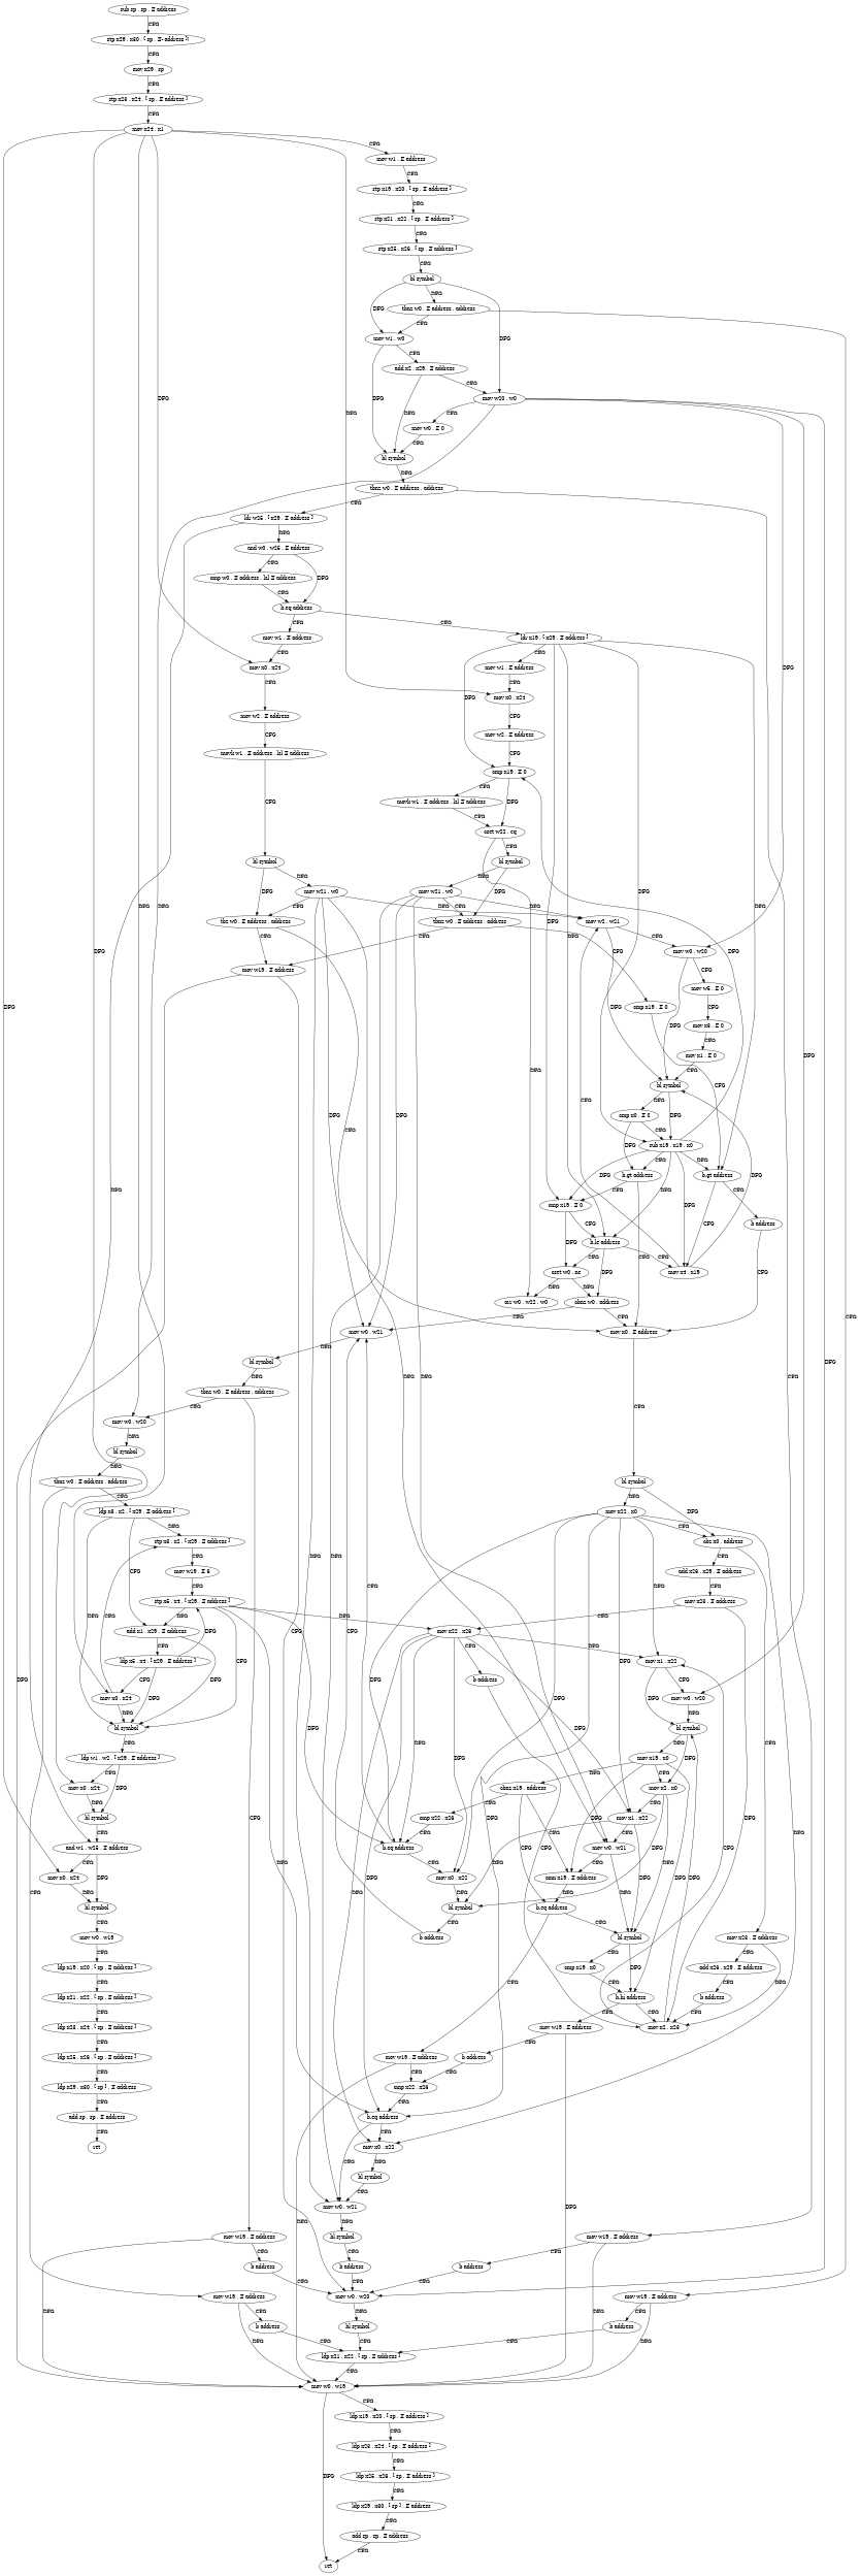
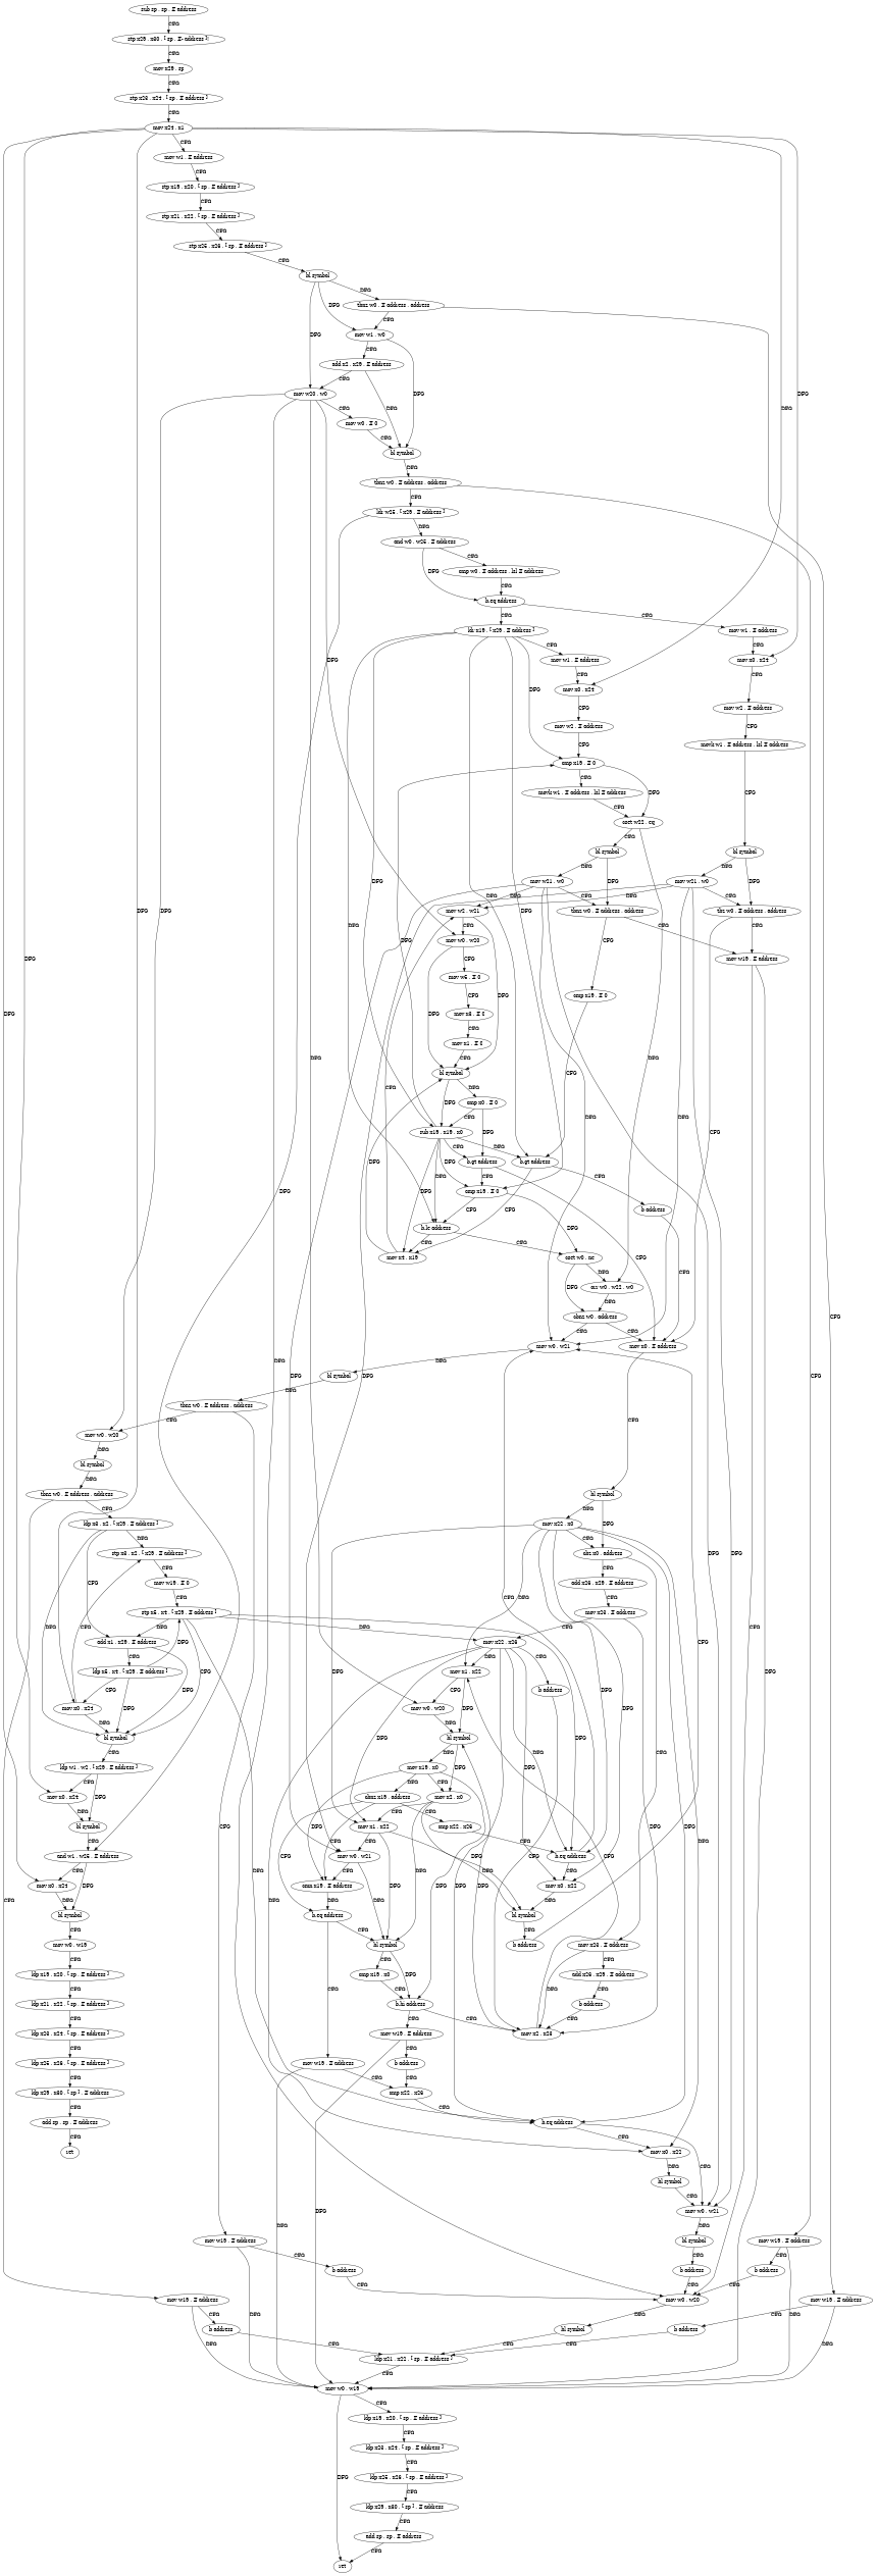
  digraph {
    n1 [label="sub sp , sp , # address"]
    n2 [label="stp x29 , x30 , [ sp , #- address ]!"]
    n3 [label="mov x29 , sp"]
    n4 [label="stp x23 , x24 , [ sp , # address ]"]
    n5 [label="mov x24 , x1"]
    n6 [label="mov w1 , # address"]
    n7 [label="mov x0 , x24"]
    n8 [label="mov x0 , x24"]
    n9 [label="mov x0 , x24"]
    n10 [label="mov x0 , x24"]
    n11 [label="mov x0 , x24"]
    n12 [label="stp x19 , x20 , [ sp , # address ]"]
    n13 [label="mov w2 , # address"]
    n14 [label="mov w2 , # address"]
    n15 [label="stp x3 , x2 , [ x29 , # address ]"]
    n16 [label="bl symbol"]
    n17 [label="bl symbol"]
    n18 [label="bl symbol"]
    n19 [label="stp x21 , x22 , [ sp , # address ]"]
    n20 [label="stp x25 , x26 , [ sp , # address ]"]
    n21 [label="bl symbol"]
    n22 [label="tbnz w0 , # address , address"]
    n23 [label="mov w1 , w0"]
    n24 [label="mov w20 , w0"]
    n25 [label="mov w19 , # address"]
    n26 [label="add x2 , x29 , # address"]
    n27 [label="bl symbol"]
    n28 [label="mov w0 , # 0"]
    n29 [label="mov w0 , w20"]
    n30 [label="mov w0 , w20"]
    n31 [label="mov w0 , w20"]
    n32 [label="mov w0 , w20"]
    n33 [label="b address"]
    n34 [label="mov w0 , w19"]
    n35 [label="ldp x21 , x22 , [ sp , # address ]"]
    n36 [label="ldp x19 , x20 , [ sp , # address ]"]
    n37 [label=ret]
    n38 [label="tbnz w0 , # address , address"]
    n39 [label="bl symbol"]
    n40 [label="bl symbol"]
    n41 [label="mov w5 , # 0"]
    n42 [label="bl symbol"]
    n43 [label="bl symbol"]
    n44 [label="mov w19 , # address"]
    n45 [label="ldr w25 , [ x29 , # address ]"]
    n46 [label="b address"]
    n47 [label="and w0 , w25 , # address"]
    n48 [label="and w1 , w25 , # address"]
    n49 [label="cmp w0 , # address , lsl # address"]
    n50 [label="b.eq address"]
    n51 [label="ldp x23 , x24 , [ sp , # address ]"]
    n52 [label="ldp x25 , x26 , [ sp , # address ]"]
    n53 [label="ldp x29 , x30 , [ sp ] , # address"]
    n54 [label="add sp , sp , # address"]
    n55 [label="ldr x19 , [ x29 , # address ]"]
    n56 [label="mov w1 , # address"]
    n57 [label="mov w1 , # address"]
    n58 [label="cmp x19 , # 0"]
    n59 [label="b.gt address"]
    n60 [label="sub x19 , x19 , x0"]
    n61 [label="cmp x19 , # 0"]
    n62 [label="b.le address"]
    n63 [label="movk w1 , # address , lsl # address"]
    n64 [label="cset w22 , eq"]
    n65 [label="mov x4 , x19"]
    n66 [label="b address"]
    n67 [label="mov w2 , w21"]
    n68 [label="b.gt address"]
    n69 [label="cset w0 , ne"]
    n70 [label="bl symbol"]
    n71 [label="orr w0 , w22 , w0"]
    n72 [label="mov w21 , w0"]
    n73 [label="tbnz w0 , # address , address"]
    n74 [label="cbnz w0 , address"]
    n75 [label="mov w0 , w21"]
    n76 [label="mov w0 , w21"]
    n77 [label="mov w0 , w21"]
    n78 [label="mov w19 , # address"]
    n79 [label="cmp x19 , # 0"]
    n80 [label="cmn x19 , # address"]
    n81 [label="bl symbol"]
    n82 [label="bl symbol"]
    n83 [label="bl symbol"]
    n84 [label="movk w1 , # address , lsl # address"]
    n85 [label="bl symbol"]
    n86 [label="mov w21 , w0"]
    n87 [label="tbz w0 , # address , address"]
    n88 [label="mov x0 , # address"]
    n89 [label="bl symbol"]
    n90 [label="mov x22 , x0"]
    n91 [label="cbz x0 , address"]
    n92 [label="cmp x0 , # 0"]
    n93 [label="mov x1 , x22"]
    n94 [label="mov x1 , x22"]
    n95 [label="b.eq address"]
    n96 [label="mov x0 , x22"]
    n97 [label="mov x0 , x22"]
    n98 [label="b.eq address"]
    n99 [label="add x26 , x29 , # address"]
    n100 [label="mov x23 , # address"]
    n101 [label="bl symbol"]
    n102 [label="bl symbol"]
    n103 [label="mov x23 , # address"]
    n104 [label="mov x2 , x23"]
    n105 [label="add x26 , x29 , # address"]
    n106 [label="mov x22 , x26"]
    n107 [label="b address"]
    n108 [label="mov x3 , # 0"]
    n109 [label="mov x1 , # 0"]
    n110 [label="b address"]
    n111 [label="mov x19 , x0"]
    n112 [label="mov x2 , x0"]
    n113 [label="cbnz x19 , address"]
    n114 [label="b.hi address"]
    n115 [label="b.eq address"]
    n116 [label="cmp x22 , x26"]
    n117 [label="mov w19 , # address"]
    n118 [label="cmp x19 , x0"]
    n119 [label="b address"]
    n120 [label="mov w19 , # address"]
    n121 [label="cmp x22 , x26"]
    n122 [label="tbnz w0 , # address , address"]
    n123 [label="mov w19 , # address"]
    n124 [label="b address"]
    n125 [label="tbnz w0 , # address , address"]
    n126 [label="b address"]
    n127 [label="mov w19 , # address"]
    n128 [label="ldp x3 , x2 , [ x29 , # address ]"]
    n129 [label="b address"]
    n130 [label="add x1 , x29 , # address"]
    n131 [label="ldp x5 , x4 , [ x29 , # address ]"]
-   n132 [label="mov w19 , # 6"]
+   n132 [label="mov w19 , # 0"]
    n133 [label="ldp w1 , w2 , [ x29 , # address ]"]
    n134 [label="b address"]
    n135 [label="stp x5 , x4 , [ x29 , # address ]"]
    n136 [label="mov w0 , w19"]
    n137 [label="ldp x19 , x20 , [ sp , # address ]"]
    n138 [label="ldp x21 , x22 , [ sp , # address ]"]
    n139 [label="ldp x23 , x24 , [ sp , # address ]"]
    n140 [label="ldp x25 , x26 , [ sp , # address ]"]
    n141 [label="ldp x29 , x30 , [ sp ] , # address"]
    n142 [label="add sp , sp , # address"]
    n143 [label=ret]
    n1 -> n2 [label=CFG]
    n2 -> n3 [label=CFG]
    n3 -> n4 [label=CFG]
    n4 -> n5 [label=CFG]
    n5 -> n6 [label=CFG]
    n5 -> n7 [label=DFG]
    n5 -> n8 [label=DFG]
    n5 -> n9 [label=DFG]
    n5 -> n10 [label=DFG]
    n5 -> n11 [label=DFG]
    n6 -> n12 [label=CFG]
    n7 -> n13 [label=CFG]
    n8 -> n14 [label=CFG]
    n9 -> n15 [label=CFG]
    n9 -> n16 [label=DFG]
    n10 -> n17 [label=DFG]
    n11 -> n18 [label=DFG]
    n12 -> n19 [label=CFG]
    n13 -> n58 [label=CFG]
    n14 -> n84 [label=CFG]
    n15 -> n132 [label=CFG]
    n16 -> n133 [label=CFG]
    n17 -> n48 [label=CFG]
    n18 -> n136 [label=CFG]
    n19 -> n20 [label=CFG]
    n20 -> n21 [label=CFG]
    n21 -> n22 [label=DFG]
    n21 -> n23 [label=DFG]
    n21 -> n24 [label=DFG]
    n22 -> n23 [label=CFG]
    n22 -> n25 [label=CFG]
    n23 -> n26 [label=CFG]
    n23 -> n27 [label=DFG]
    n24 -> n28 [label=CFG]
    n24 -> n29 [label=DFG]
    n24 -> n30 [label=DFG]
    n24 -> n31 [label=DFG]
    n24 -> n32 [label=DFG]
    n25 -> n33 [label=CFG]
    n25 -> n34 [label=DFG]
    n26 -> n24 [label=CFG]
    n26 -> n27 [label=DFG]
    n27 -> n38 [label=DFG]
    n28 -> n27 [label=CFG]
    n29 -> n39 [label=DFG]
    n30 -> n40 [label=DFG]
    n30 -> n41 [label=CFG]
    n31 -> n42 [label=DFG]
    n32 -> n43 [label=DFG]
    n33 -> n35 [label=CFG]
    n34 -> n36 [label=CFG]
    n34 -> n37 [label=DFG]
    n35 -> n34 [label=CFG]
    n36 -> n51 [label=CFG]
    n38 -> n44 [label=CFG]
    n38 -> n45 [label=CFG]
    n39 -> n35 [label=CFG]
    n40 -> n60 [label=DFG]
    n40 -> n92 [label=DFG]
    n41 -> n108 [label=CFG]
    n42 -> n111 [label=DFG]
    n42 -> n112 [label=DFG]
    n43 -> n125 [label=DFG]
    n44 -> n34 [label=DFG]
    n44 -> n46 [label=CFG]
    n45 -> n47 [label=DFG]
    n45 -> n48 [label=DFG]
    n46 -> n29 [label=CFG]
    n47 -> n49 [label=CFG]
    n47 -> n50 [label=DFG]
    n48 -> n11 [label=CFG]
    n48 -> n18 [label=DFG]
    n49 -> n50 [label=CFG]
    n50 -> n55 [label=CFG]
    n50 -> n56 [label=CFG]
    n51 -> n52 [label=CFG]
    n52 -> n53 [label=CFG]
    n53 -> n54 [label=CFG]
    n54 -> n37 [label=CFG]
    n55 -> n57 [label=CFG]
    n55 -> n58 [label=DFG]
    n55 -> n59 [label=DFG]
    n55 -> n60 [label=DFG]
    n55 -> n61 [label=DFG]
    n55 -> n62 [label=DFG]
    n56 -> n8 [label=CFG]
    n57 -> n7 [label=CFG]
    n58 -> n63 [label=CFG]
    n58 -> n64 [label=DFG]
    n59 -> n65 [label=CFG]
    n59 -> n66 [label=CFG]
    n60 -> n58 [label=DFG]
    n60 -> n59 [label=DFG]
    n60 -> n61 [label=DFG]
    n60 -> n62 [label=DFG]
    n60 -> n65 [label=DFG]
    n60 -> n68 [label=CFG]
    n61 -> n62 [label=CFG]
    n61 -> n69 [label=DFG]
    n62 -> n65 [label=CFG]
    n62 -> n69 [label=CFG]
    n63 -> n64 [label=CFG]
    n64 -> n70 [label=CFG]
    n64 -> n71 [label=DFG]
    n65 -> n40 [label=DFG]
    n65 -> n67 [label=CFG]
    n66 -> n88 [label=CFG]
    n67 -> n30 [label=CFG]
    n67 -> n40 [label=DFG]
    n68 -> n61 [label=CFG]
    n68 -> n88 [label=CFG]
    n69 -> n71 [label=DFG]
    n69 -> n74 [label=DFG]
    n70 -> n72 [label=DFG]
    n70 -> n73 [label=DFG]
-   n62 -> n74 [label=DFG]
+   n71 -> n74 [label=DFG]
    n72 -> n67 [label=DFG]
    n72 -> n73 [label=CFG]
    n72 -> n75 [label=DFG]
    n72 -> n76 [label=DFG]
    n72 -> n77 [label=DFG]
    n73 -> n78 [label=CFG]
    n73 -> n79 [label=CFG]
    n74 -> n76 [label=CFG]
    n74 -> n88 [label=CFG]
    n75 -> n80 [label=CFG]
    n75 -> n81 [label=DFG]
    n76 -> n82 [label=DFG]
    n77 -> n83 [label=DFG]
    n78 -> n29 [label=CFG]
    n78 -> n34 [label=DFG]
    n79 -> n59 [label=CFG]
    n80 -> n115 [label=DFG]
    n81 -> n114 [label=DFG]
    n81 -> n118 [label=CFG]
    n82 -> n122 [label=DFG]
    n83 -> n134 [label=CFG]
    n84 -> n85 [label=CFG]
    n85 -> n86 [label=DFG]
    n85 -> n87 [label=DFG]
    n86 -> n67 [label=DFG]
    n86 -> n75 [label=DFG]
    n86 -> n76 [label=DFG]
    n86 -> n77 [label=DFG]
    n86 -> n87 [label=CFG]
    n87 -> n78 [label=CFG]
    n87 -> n88 [label=CFG]
    n88 -> n89 [label=CFG]
    n89 -> n90 [label=DFG]
    n89 -> n91 [label=DFG]
    n90 -> n91 [label=CFG]
    n90 -> n93 [label=DFG]
    n90 -> n94 [label=DFG]
    n90 -> n95 [label=DFG]
    n90 -> n96 [label=DFG]
    n90 -> n97 [label=DFG]
    n90 -> n98 [label=DFG]
    n91 -> n99 [label=CFG]
    n91 -> n100 [label=CFG]
    n92 -> n60 [label=CFG]
    n92 -> n68 [label=DFG]
    n93 -> n31 [label=CFG]
    n93 -> n42 [label=DFG]
    n94 -> n75 [label=CFG]
    n94 -> n81 [label=DFG]
    n94 -> n101 [label=DFG]
    n95 -> n76 [label=CFG]
    n95 -> n96 [label=CFG]
    n96 -> n101 [label=DFG]
    n97 -> n102 [label=DFG]
    n98 -> n77 [label=CFG]
    n98 -> n97 [label=CFG]
    n99 -> n103 [label=CFG]
    n100 -> n104 [label=DFG]
    n100 -> n105 [label=CFG]
    n101 -> n119 [label=CFG]
    n102 -> n77 [label=CFG]
    n103 -> n104 [label=DFG]
    n103 -> n106 [label=CFG]
    n104 -> n42 [label=DFG]
    n104 -> n93 [label=CFG]
    n105 -> n107 [label=CFG]
    n106 -> n93 [label=DFG]
    n106 -> n94 [label=DFG]
    n106 -> n95 [label=DFG]
    n106 -> n96 [label=DFG]
    n106 -> n97 [label=DFG]
    n106 -> n98 [label=DFG]
    n106 -> n110 [label=CFG]
    n107 -> n104 [label=CFG]
    n108 -> n109 [label=CFG]
    n109 -> n40 [label=CFG]
    n110 -> n104 [label=CFG]
    n111 -> n80 [label=DFG]
    n111 -> n112 [label=CFG]
    n111 -> n113 [label=DFG]
    n111 -> n114 [label=DFG]
    n112 -> n81 [label=DFG]
    n112 -> n94 [label=CFG]
    n112 -> n101 [label=DFG]
    n113 -> n80 [label=CFG]
    n113 -> n115 [label=CFG]
    n113 -> n116 [label=CFG]
    n114 -> n104 [label=CFG]
    n114 -> n117 [label=CFG]
    n115 -> n81 [label=CFG]
    n115 -> n120 [label=CFG]
    n116 -> n95 [label=CFG]
    n117 -> n34 [label=DFG]
    n117 -> n126 [label=CFG]
    n118 -> n114 [label=CFG]
    n119 -> n76 [label=CFG]
    n120 -> n34 [label=DFG]
    n120 -> n121 [label=CFG]
    n121 -> n98 [label=CFG]
    n122 -> n32 [label=CFG]
    n122 -> n123 [label=CFG]
    n123 -> n34 [label=DFG]
    n123 -> n124 [label=CFG]
    n124 -> n29 [label=CFG]
    n125 -> n127 [label=CFG]
    n125 -> n128 [label=CFG]
    n126 -> n121 [label=CFG]
    n127 -> n34 [label=DFG]
    n127 -> n129 [label=CFG]
    n128 -> n15 [label=DFG]
    n128 -> n16 [label=DFG]
    n128 -> n130 [label=CFG]
    n129 -> n35 [label=CFG]
    n130 -> n16 [label=DFG]
    n130 -> n131 [label=CFG]
    n131 -> n9 [label=CFG]
    n131 -> n16 [label=DFG]
    n131 -> n135 [label=DFG]
    n132 -> n135 [label=CFG]
    n133 -> n10 [label=CFG]
    n133 -> n17 [label=DFG]
    n134 -> n29 [label=CFG]
    n135 -> n16 [label=CFG]
    n135 -> n95 [label=DFG]
    n135 -> n98 [label=DFG]
    n135 -> n106 [label=DFG]
    n135 -> n130 [label=DFG]
    n136 -> n137 [label=CFG]
    n137 -> n138 [label=CFG]
    n138 -> n139 [label=CFG]
    n139 -> n140 [label=CFG]
    n140 -> n141 [label=CFG]
    n141 -> n142 [label=CFG]
    n142 -> n143 [label=CFG]
  }
